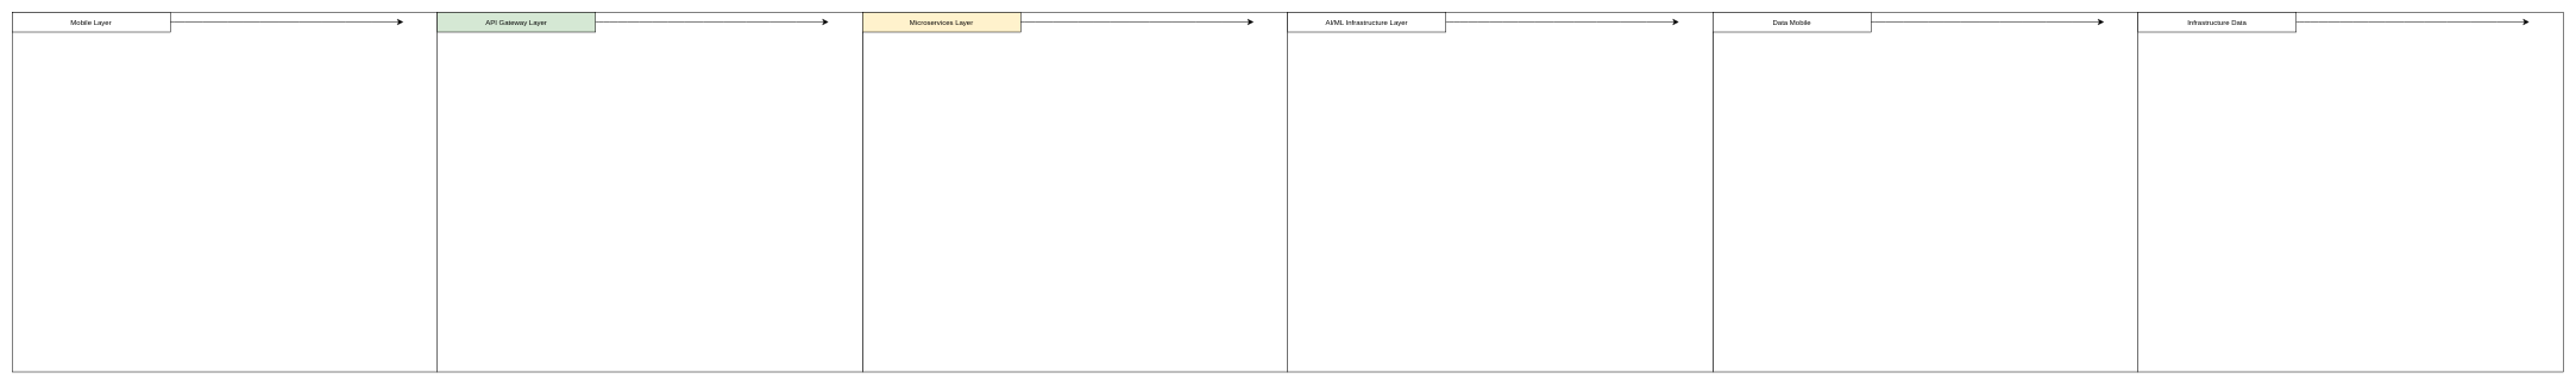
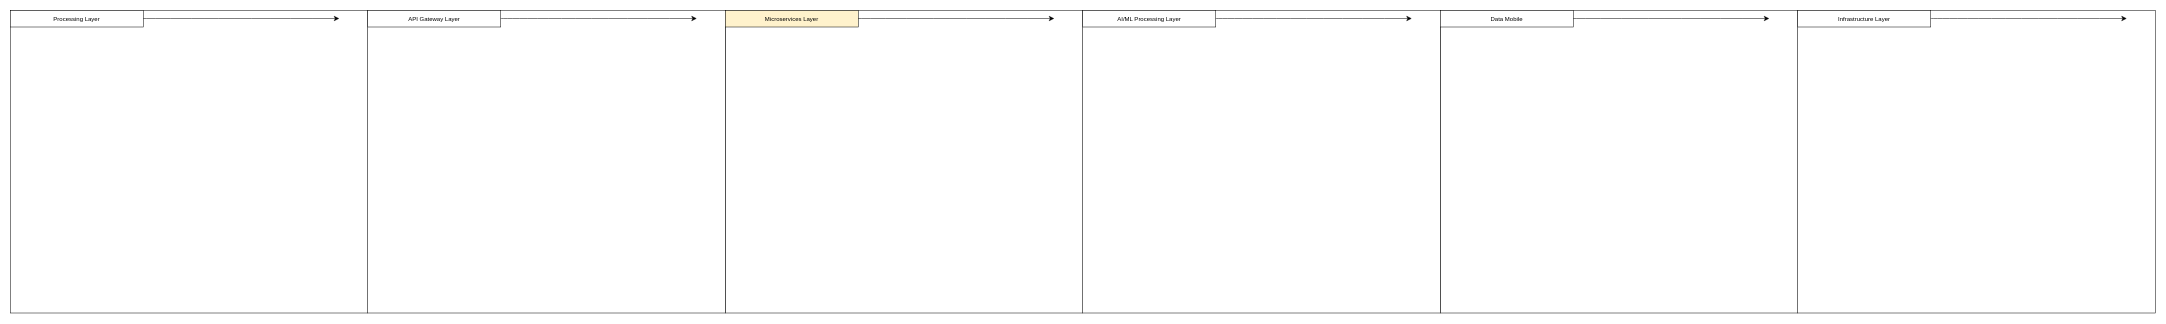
  <mxCell id="0" />
  <mxCell id="1" parent="0" />
  <mxCell id="2" value="" style="rounded=0;whiteSpace=wrap;html=1;" vertex="1" parent="1"><mxGeometry x="3595" y="20" width="715" height="605" as="geometry" /></mxCell>
  <mxCell id="3" value="" style="rounded=0;whiteSpace=wrap;html=1;" vertex="1" parent="1"><mxGeometry x="2880" y="20" width="715" height="605" as="geometry" /></mxCell>
  <mxCell id="4" value="" style="rounded=0;whiteSpace=wrap;html=1;" vertex="1" parent="1"><mxGeometry x="2165" y="20" width="715" height="605" as="geometry" /></mxCell>
  <mxCell id="5" value="" style="rounded=0;whiteSpace=wrap;html=1;" vertex="1" parent="1"><mxGeometry x="1450" y="20" width="715" height="605" as="geometry" /></mxCell>
  <mxCell id="6" value="" style="rounded=0;whiteSpace=wrap;html=1;" vertex="1" parent="1"><mxGeometry x="735" y="20" width="715" height="605" as="geometry" /></mxCell>
  <mxCell id="7" value="" style="rounded=0;whiteSpace=wrap;html=1;" vertex="1" parent="1"><mxGeometry x="20" y="20" width="715" height="605" as="geometry" /></mxCell>
- <mxCell id="8" value="Mobile Layer" style="rounded=0;whiteSpace=wrap;html=1;" vertex="1" parent="1"><mxGeometry x="20" y="20" width="266" height="33" as="geometry" /></mxCell>
- <mxCell id="9" value="API Gateway Layer" style="rounded=0;whiteSpace=wrap;html=1;fillColor=#d5e8d4;" vertex="1" parent="1"><mxGeometry x="735" y="20" width="266" height="33" as="geometry" /></mxCell>
+ <mxCell id="8" value="Processing Layer" style="rounded=0;whiteSpace=wrap;html=1;" vertex="1" parent="1"><mxGeometry x="20" y="20" width="266" height="33" as="geometry" /></mxCell>
+ <mxCell id="9" value="API Gateway Layer" style="rounded=0;whiteSpace=wrap;html=1;" vertex="1" parent="1"><mxGeometry x="735" y="20" width="266" height="33" as="geometry" /></mxCell>
  <mxCell id="10" value="Microservices Layer" style="rounded=0;whiteSpace=wrap;html=1;fillColor=#fff2cc;" vertex="1" parent="1"><mxGeometry x="1450" y="20" width="266" height="33" as="geometry" /></mxCell>
- <mxCell id="11" value="AI/ML Infrastructure Layer" style="rounded=0;whiteSpace=wrap;html=1;" vertex="1" parent="1"><mxGeometry x="2165" y="20" width="266" height="33" as="geometry" /></mxCell>
+ <mxCell id="11" value="AI/ML Processing Layer" style="rounded=0;whiteSpace=wrap;html=1;" vertex="1" parent="1"><mxGeometry x="2165" y="20" width="266" height="33" as="geometry" /></mxCell>
  <mxCell id="12" value="Data Mobile" style="rounded=0;whiteSpace=wrap;html=1;" vertex="1" parent="1"><mxGeometry x="2880" y="20" width="266" height="33" as="geometry" /></mxCell>
- <mxCell id="13" value="Infrastructure Data" style="rounded=0;whiteSpace=wrap;html=1;" vertex="1" parent="1"><mxGeometry x="3595" y="20" width="266" height="33" as="geometry" /></mxCell>
+ <mxCell id="13" value="Infrastructure Layer" style="rounded=0;whiteSpace=wrap;html=1;" vertex="1" parent="1"><mxGeometry x="3595" y="20" width="266" height="33" as="geometry" /></mxCell>
  <mxCell id="14" value="" style="endArrow=classic;html=1;rounded=0;fontSize=12;startSize=8;endSize=8;curved=1;" edge="1" parent="1" source="7" target="6"><mxGeometry width="50" height="50" relative="1" as="geometry"><mxPoint x="960" y="310" as="sourcePoint" /><mxPoint x="1010" y="260" as="targetPoint" /></mxGeometry></mxCell>
  <mxCell id="15" value="" style="endArrow=classic;html=1;rounded=0;fontSize=12;startSize=8;endSize=8;curved=1;" edge="1" parent="1"><mxGeometry width="50" height="50" relative="1" as="geometry"><mxPoint x="286" y="36" as="sourcePoint" /><mxPoint x="678" y="36" as="targetPoint" /></mxGeometry></mxCell>
  <mxCell id="16" value="" style="endArrow=classic;html=1;rounded=0;fontSize=12;startSize=8;endSize=8;curved=1;" edge="1" parent="1"><mxGeometry width="50" height="50" relative="1" as="geometry"><mxPoint x="1001" y="36" as="sourcePoint" /><mxPoint x="1393" y="36" as="targetPoint" /></mxGeometry></mxCell>
  <mxCell id="17" value="" style="endArrow=classic;html=1;rounded=0;fontSize=12;startSize=8;endSize=8;curved=1;" edge="1" parent="1"><mxGeometry width="50" height="50" relative="1" as="geometry"><mxPoint x="1716" y="36" as="sourcePoint" /><mxPoint x="2108" y="36" as="targetPoint" /></mxGeometry></mxCell>
  <mxCell id="18" value="" style="endArrow=classic;html=1;rounded=0;fontSize=12;startSize=8;endSize=8;curved=1;" edge="1" parent="1"><mxGeometry width="50" height="50" relative="1" as="geometry"><mxPoint x="2431" y="36" as="sourcePoint" /><mxPoint x="2823" y="36" as="targetPoint" /></mxGeometry></mxCell>
  <mxCell id="19" value="" style="endArrow=classic;html=1;rounded=0;fontSize=12;startSize=8;endSize=8;curved=1;" edge="1" parent="1"><mxGeometry width="50" height="50" relative="1" as="geometry"><mxPoint x="3146" y="36" as="sourcePoint" /><mxPoint x="3538" y="36" as="targetPoint" /></mxGeometry></mxCell>
  <mxCell id="20" value="" style="endArrow=classic;html=1;rounded=0;fontSize=12;startSize=8;endSize=8;curved=1;" edge="1" parent="1"><mxGeometry width="50" height="50" relative="1" as="geometry"><mxPoint x="3861" y="36" as="sourcePoint" /><mxPoint x="4253" y="36" as="targetPoint" /></mxGeometry></mxCell>
